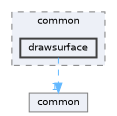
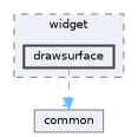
  digraph {
    compound=true
    node [fillcolor="#edf0f7" fontname=Helvetica fontsize=10 shape=box]
    n1 [color=grey25 height=0.2 label=drawsurface style="filled,bold" width=0.4]
    n2 [color=grey50 height=0.2 label=common style=filled width=0.4]
    subgraph cluster_1 {
      bgcolor="#edf0f7"
      fontname=Helvetica
      fontsize=10
-     label=common
+     label=widget
      pencolor=grey50
      style="filled,dashed"
      n1
    }
    n1 -> n2 [color=steelblue1 fontcolor=steelblue1 fontname=Helvetica fontsize=10 headlabel=1 labeldistance=1.5 labelfontname=Helvetica labelfontsize=10 style=dashed]
  }
